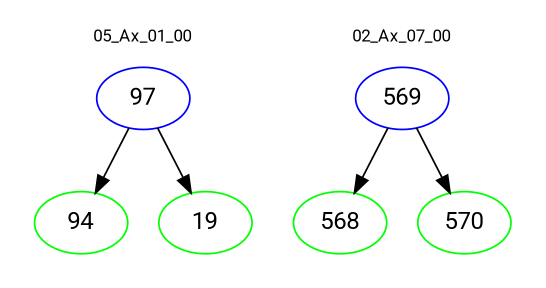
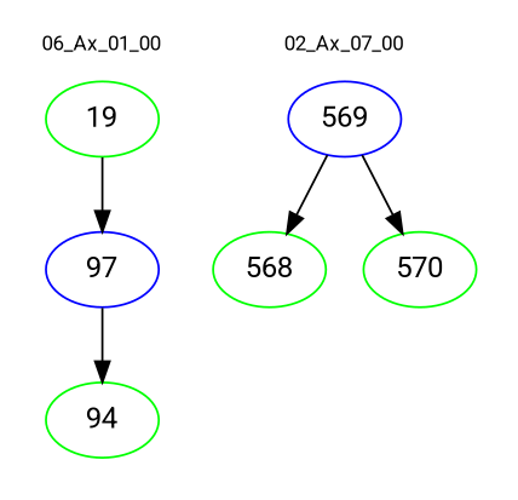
  digraph {
    fontname=Roboto
    node [color=green fontname=Roboto]
    edge [color=black fontname=Roboto]
    n1 [color=blue label=97]
    n2 [label=94]
    n3 [label=19]
    n4 [color=blue label=569]
    n5 [label=568]
    n6 [label=570]
    subgraph cluster_1 {
      color=white
      fontsize=10
-     label="05_Ax_01_00"
+     label="06_Ax_01_00"
      n1
      n2
      n3
    }
    subgraph cluster_2 {
      color=white
      fontsize=10
      label="02_Ax_07_00"
      n4
      n5
      n6
    }
    n1 -> n2
-   n1 -> n3
+   n3 -> n1
    n4 -> n5
    n4 -> n6
  }
